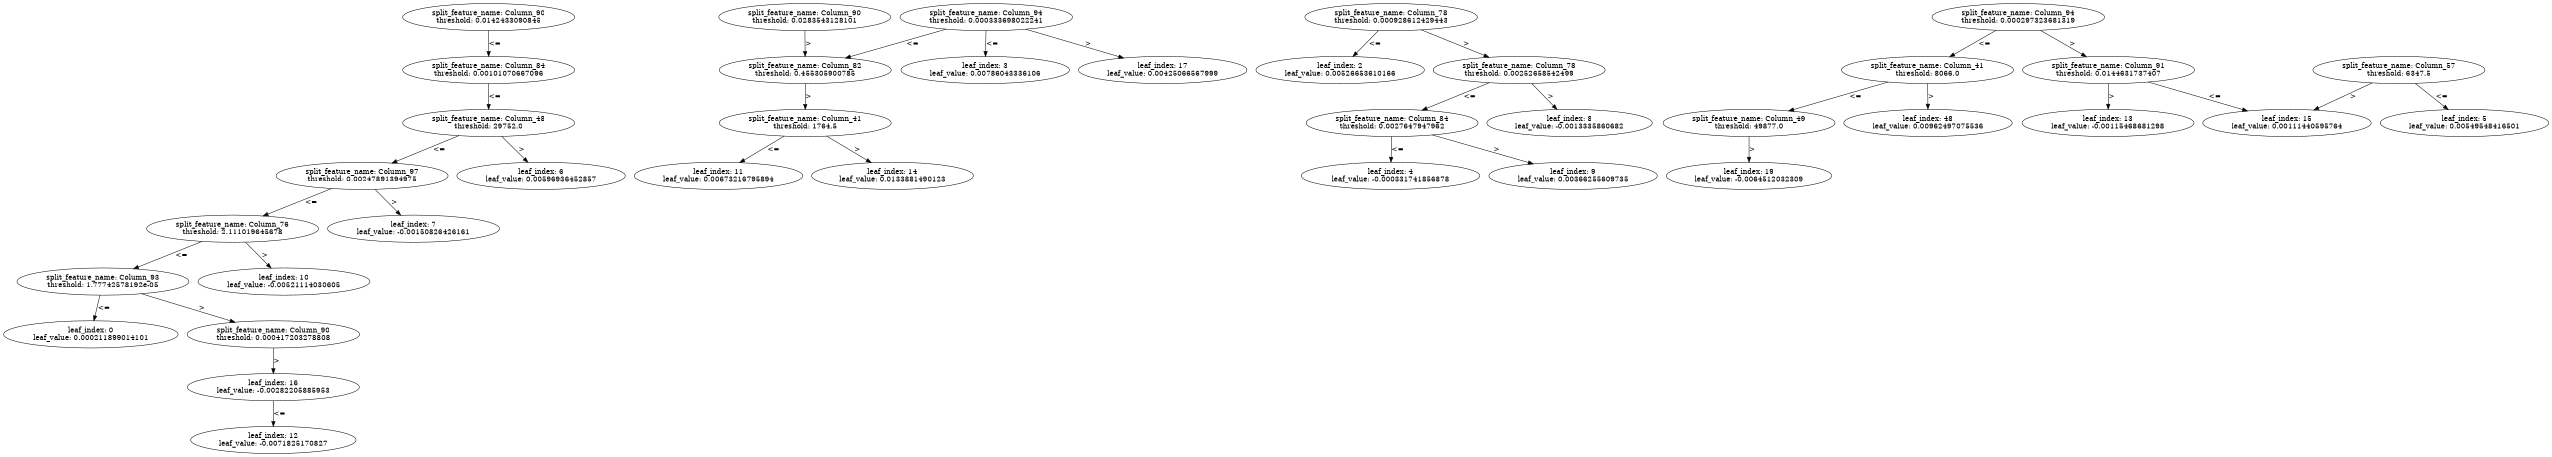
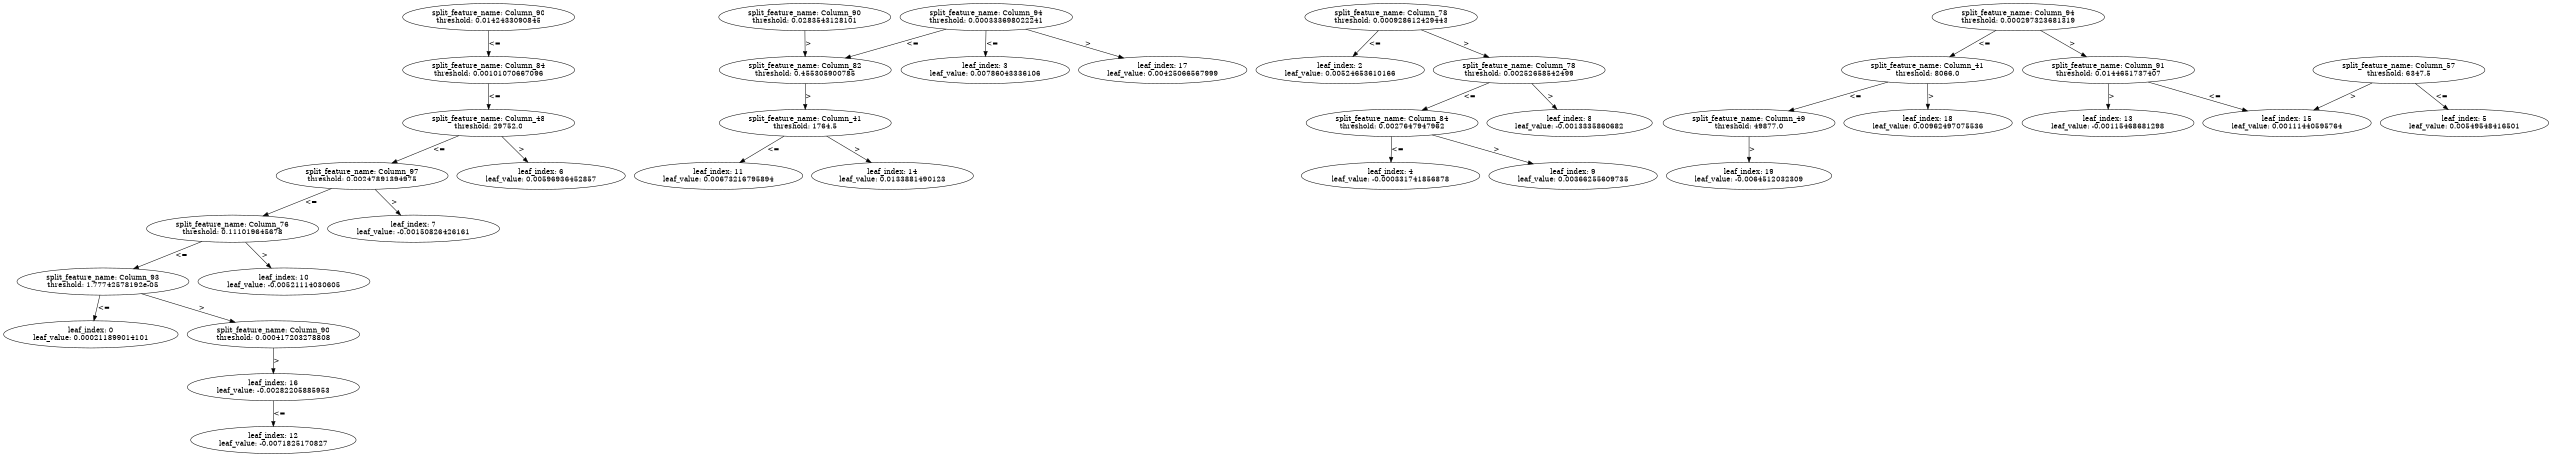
  digraph {
    n1 [label="split_feature_name: Column_90\nthreshold: 0.0142433090845"]
    n2 [label="split_feature_name: Column_84\nthreshold: 0.00101070667096"]
    n3 [label="split_feature_name: Column_48\nthreshold: 29752.0"]
    n4 [label="split_feature_name: Column_90\nthreshold: 0.0283543128101"]
    n5 [label="split_feature_name: Column_82\nthreshold: 0.455305900785"]
    n6 [label="split_feature_name: Column_97\nthreshold: 0.00247891394975"]
    n7 [label="leaf_index: 6\nleaf_value: 0.00596936452857"]
    n8 [label="split_feature_name: Column_78\nthreshold: 0.000928612429443"]
-   n9 [label="leaf_index: 2\nleaf_value: 0.00526653610166"]
+   n9 [label="leaf_index: 2\nleaf_value: 0.00524653610166"]
    n10 [label="split_feature_name: Column_78\nthreshold: 0.00252658542499"]
-   n11 [label="split_feature_name: Column_76\nthreshold: 2.111019645678"]
+   n11 [label="split_feature_name: Column_76\nthreshold: 0.111019645678"]
    n12 [label="leaf_index: 7\nleaf_value: -0.00150826426161"]
    n13 [label="split_feature_name: Column_93\nthreshold: 1.77742578192e-05"]
    n14 [label="leaf_index: 10\nleaf_value: -0.00521114030605"]
    n15 [label="leaf_index: 0\nleaf_value: 0.000211899014101"]
    n16 [label="split_feature_name: Column_90\nthreshold: 0.000417203278808"]
    n17 [label="leaf_index: 16\nleaf_value: -0.00282205885953"]
    n18 [label="leaf_index: 12\nleaf_value: -0.0071825170827"]
    n19 [label="split_feature_name: Column_84\nthreshold: 0.0027647947962"]
    n20 [label="leaf_index: 8\nleaf_value: -0.0013335860682"]
    n21 [label="leaf_index: 4\nleaf_value: -0.000331741856878"]
    n22 [label="leaf_index: 9\nleaf_value: 0.00366255609735"]
    n23 [label="split_feature_name: Column_94\nthreshold: 0.000297323681319"]
    n24 [label="split_feature_name: Column_41\nthreshold: 8066.0"]
-   n25 [label="split_feature_name: Column_91\nthreshold: 0.0144631737407"]
+   n25 [label="split_feature_name: Column_91\nthreshold: 0.0144651737407"]
    n26 [label="split_feature_name: Column_41\nthreshold: 1764.5"]
    n27 [label="split_feature_name: Column_49\nthreshold: 49877.0"]
-   n28 [label="leaf_index: 48\nleaf_value: 0.00962497075536"]
+   n28 [label="leaf_index: 18\nleaf_value: 0.00962497075536"]
    n29 [label="leaf_index: 13\nleaf_value: -0.00115468681298"]
    n30 [label="leaf_index: 15\nleaf_value: 0.00111440595764"]
    n31 [label="leaf_index: 19\nleaf_value: -0.0064512032309"]
    n32 [label="split_feature_name: Column_57\nthreshold: 6347.5"]
    n33 [label="leaf_index: 5\nleaf_value: 0.00549548416501"]
    n34 [label="split_feature_name: Column_94\nthreshold: 0.000333698022241"]
    n35 [label="leaf_index: 3\nleaf_value: 0.00786043336106"]
    n36 [label="leaf_index: 17\nleaf_value: 0.00425066567999"]
    n37 [label="leaf_index: 11\nleaf_value: 0.00673216795894"]
    n38 [label="leaf_index: 14\nleaf_value: 0.0133881490123"]
    n1 -> n2 [label="<="]
    n2 -> n3 [label="<="]
    n3 -> n6 [label="<="]
    n3 -> n7 [label=">"]
    n4 -> n5 [label=">"]
    n5 -> n26 [label=">"]
    n6 -> n11 [label="<="]
    n6 -> n12 [label=">"]
    n8 -> n9 [label="<="]
    n8 -> n10 [label=">"]
    n10 -> n19 [label="<="]
    n10 -> n20 [label=">"]
    n11 -> n13 [label="<="]
    n11 -> n14 [label=">"]
    n13 -> n15 [label="<="]
    n13 -> n16 [label=">"]
    n16 -> n17 [label=">"]
    n17 -> n18 [label="<="]
    n19 -> n21 [label="<="]
    n19 -> n22 [label=">"]
    n23 -> n24 [label="<="]
    n23 -> n25 [label=">"]
    n24 -> n27 [label="<="]
    n24 -> n28 [label=">"]
    n25 -> n29 [label=">"]
    n25 -> n30 [label="<="]
    n26 -> n37 [label="<="]
    n26 -> n38 [label=">"]
    n27 -> n31 [label=">"]
    n32 -> n30 [label=">"]
    n32 -> n33 [label="<="]
    n34 -> n5 [label="<="]
    n34 -> n35 [label="<="]
    n34 -> n36 [label=">"]
  }
